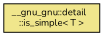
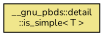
  digraph {
    rankdir=TB
    fontname=Nunito
-   n1 [color=black fillcolor=khaki fontname=Nunito fontsize=10 height=0.2 label="__gnu_gnu::detail\l::is_simple\< T \>" shape=box style=filled width=0.4]
+   n1 [color=black fillcolor=khaki fontname=Nunito fontsize=10 height=0.2 label="__gnu_pbds::detail\l::is_simple\< T \>" shape=box style=filled width=0.4]
  }
